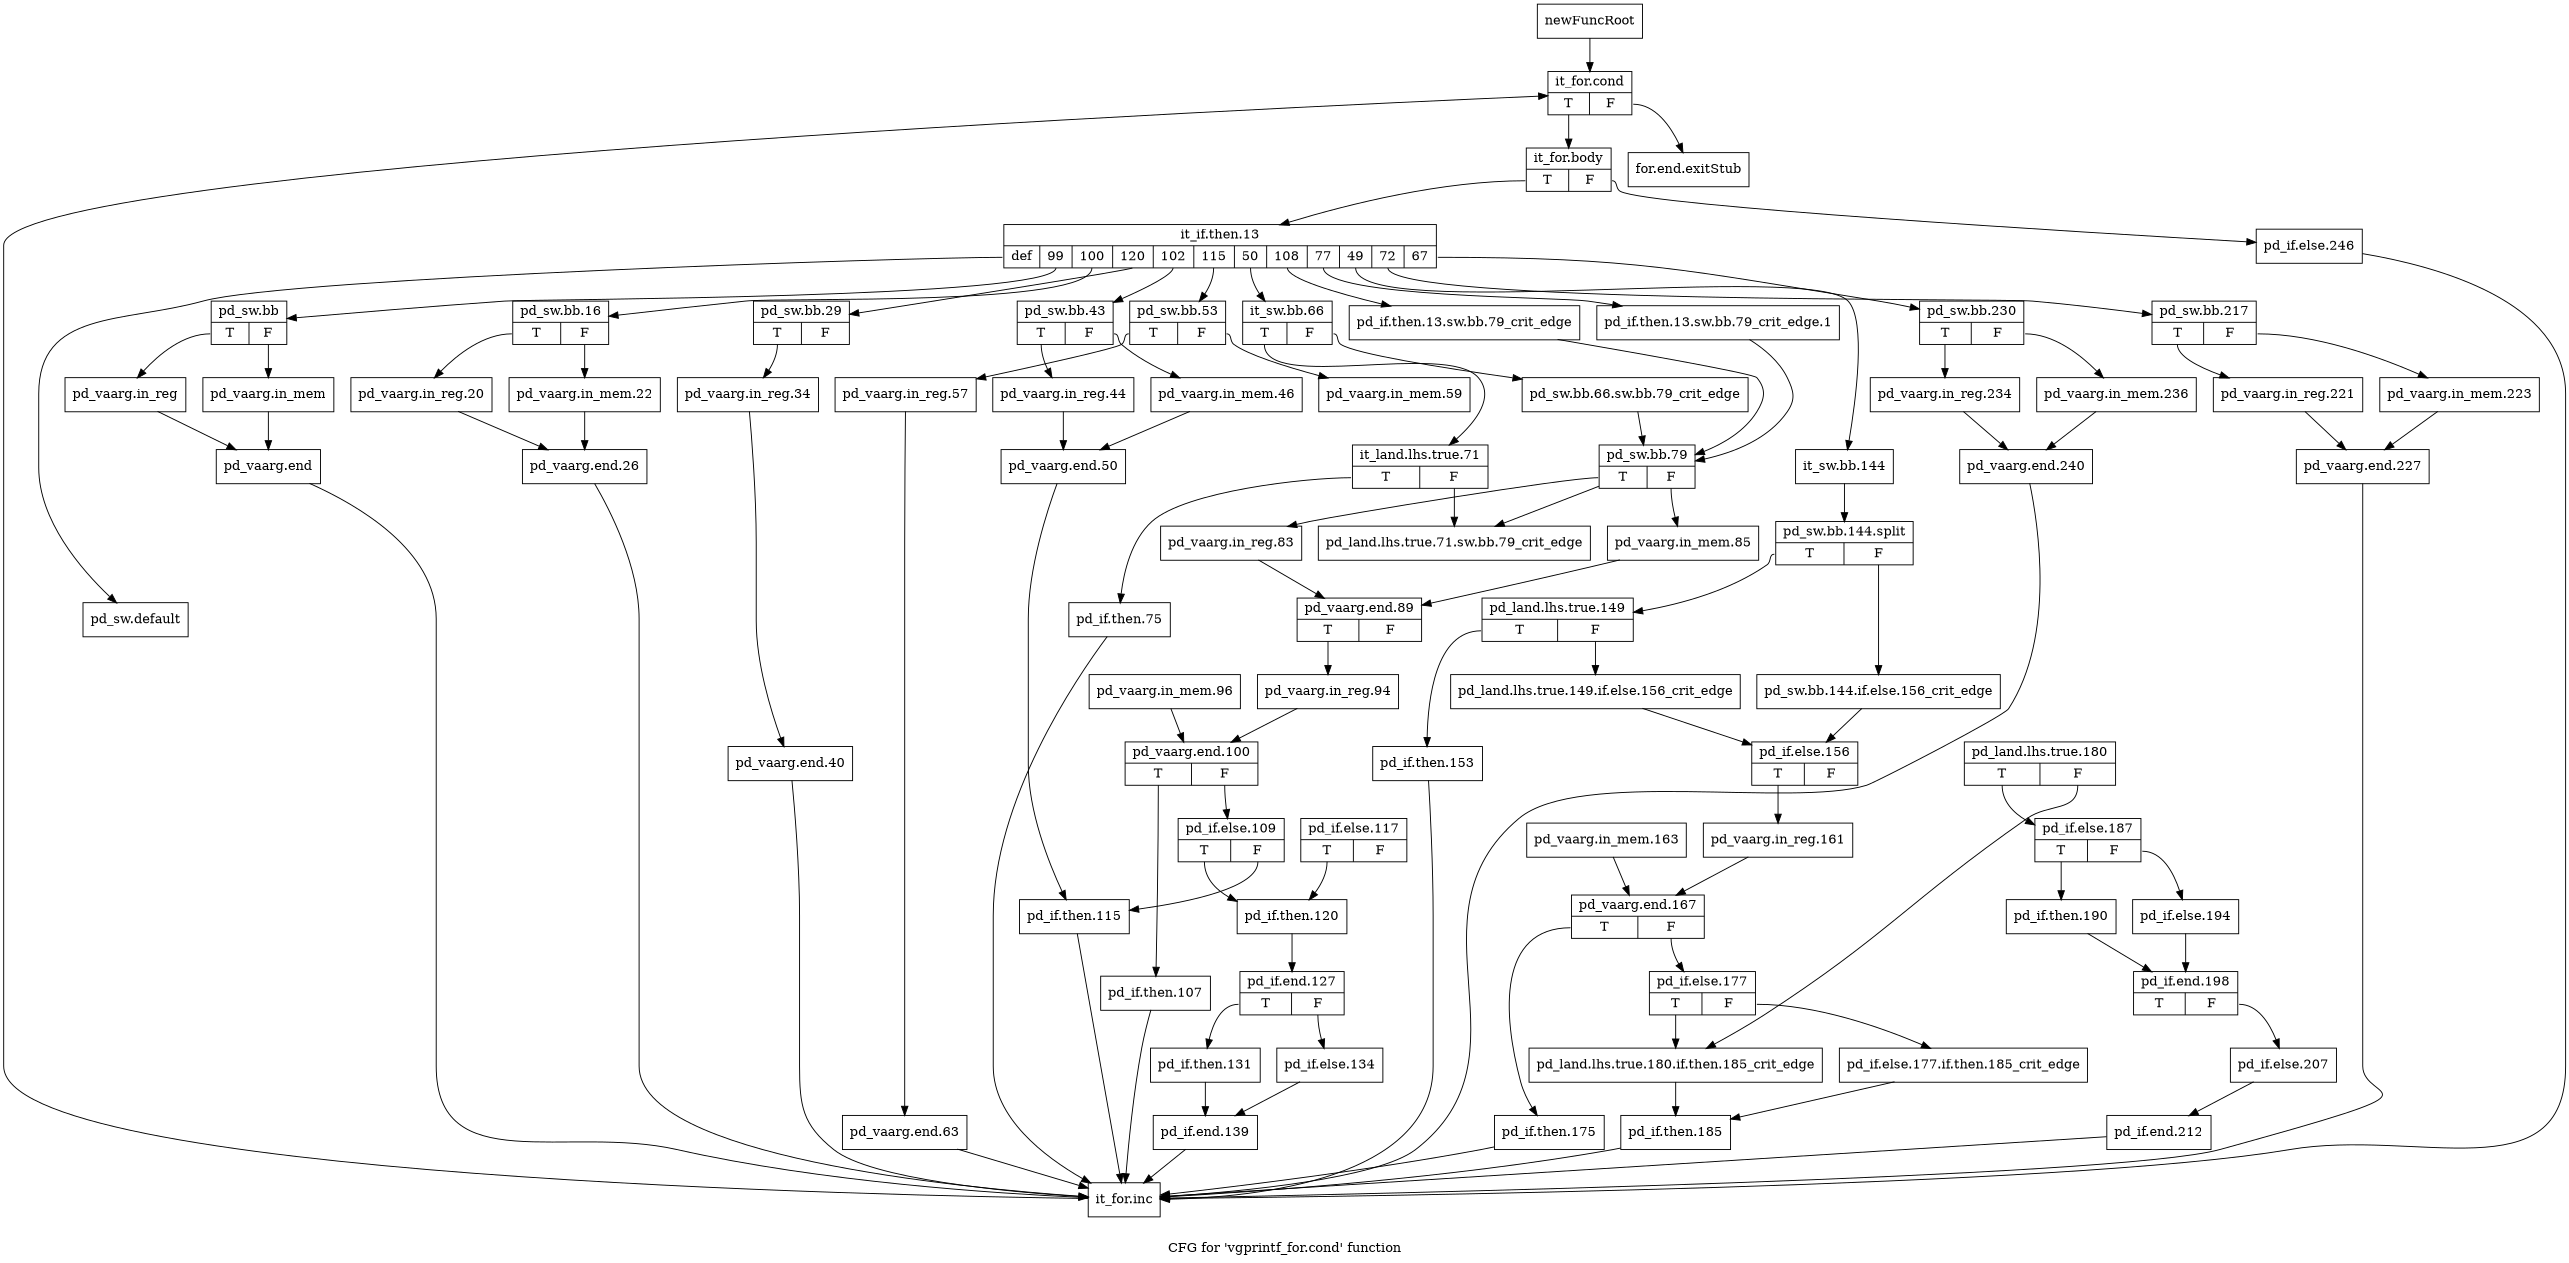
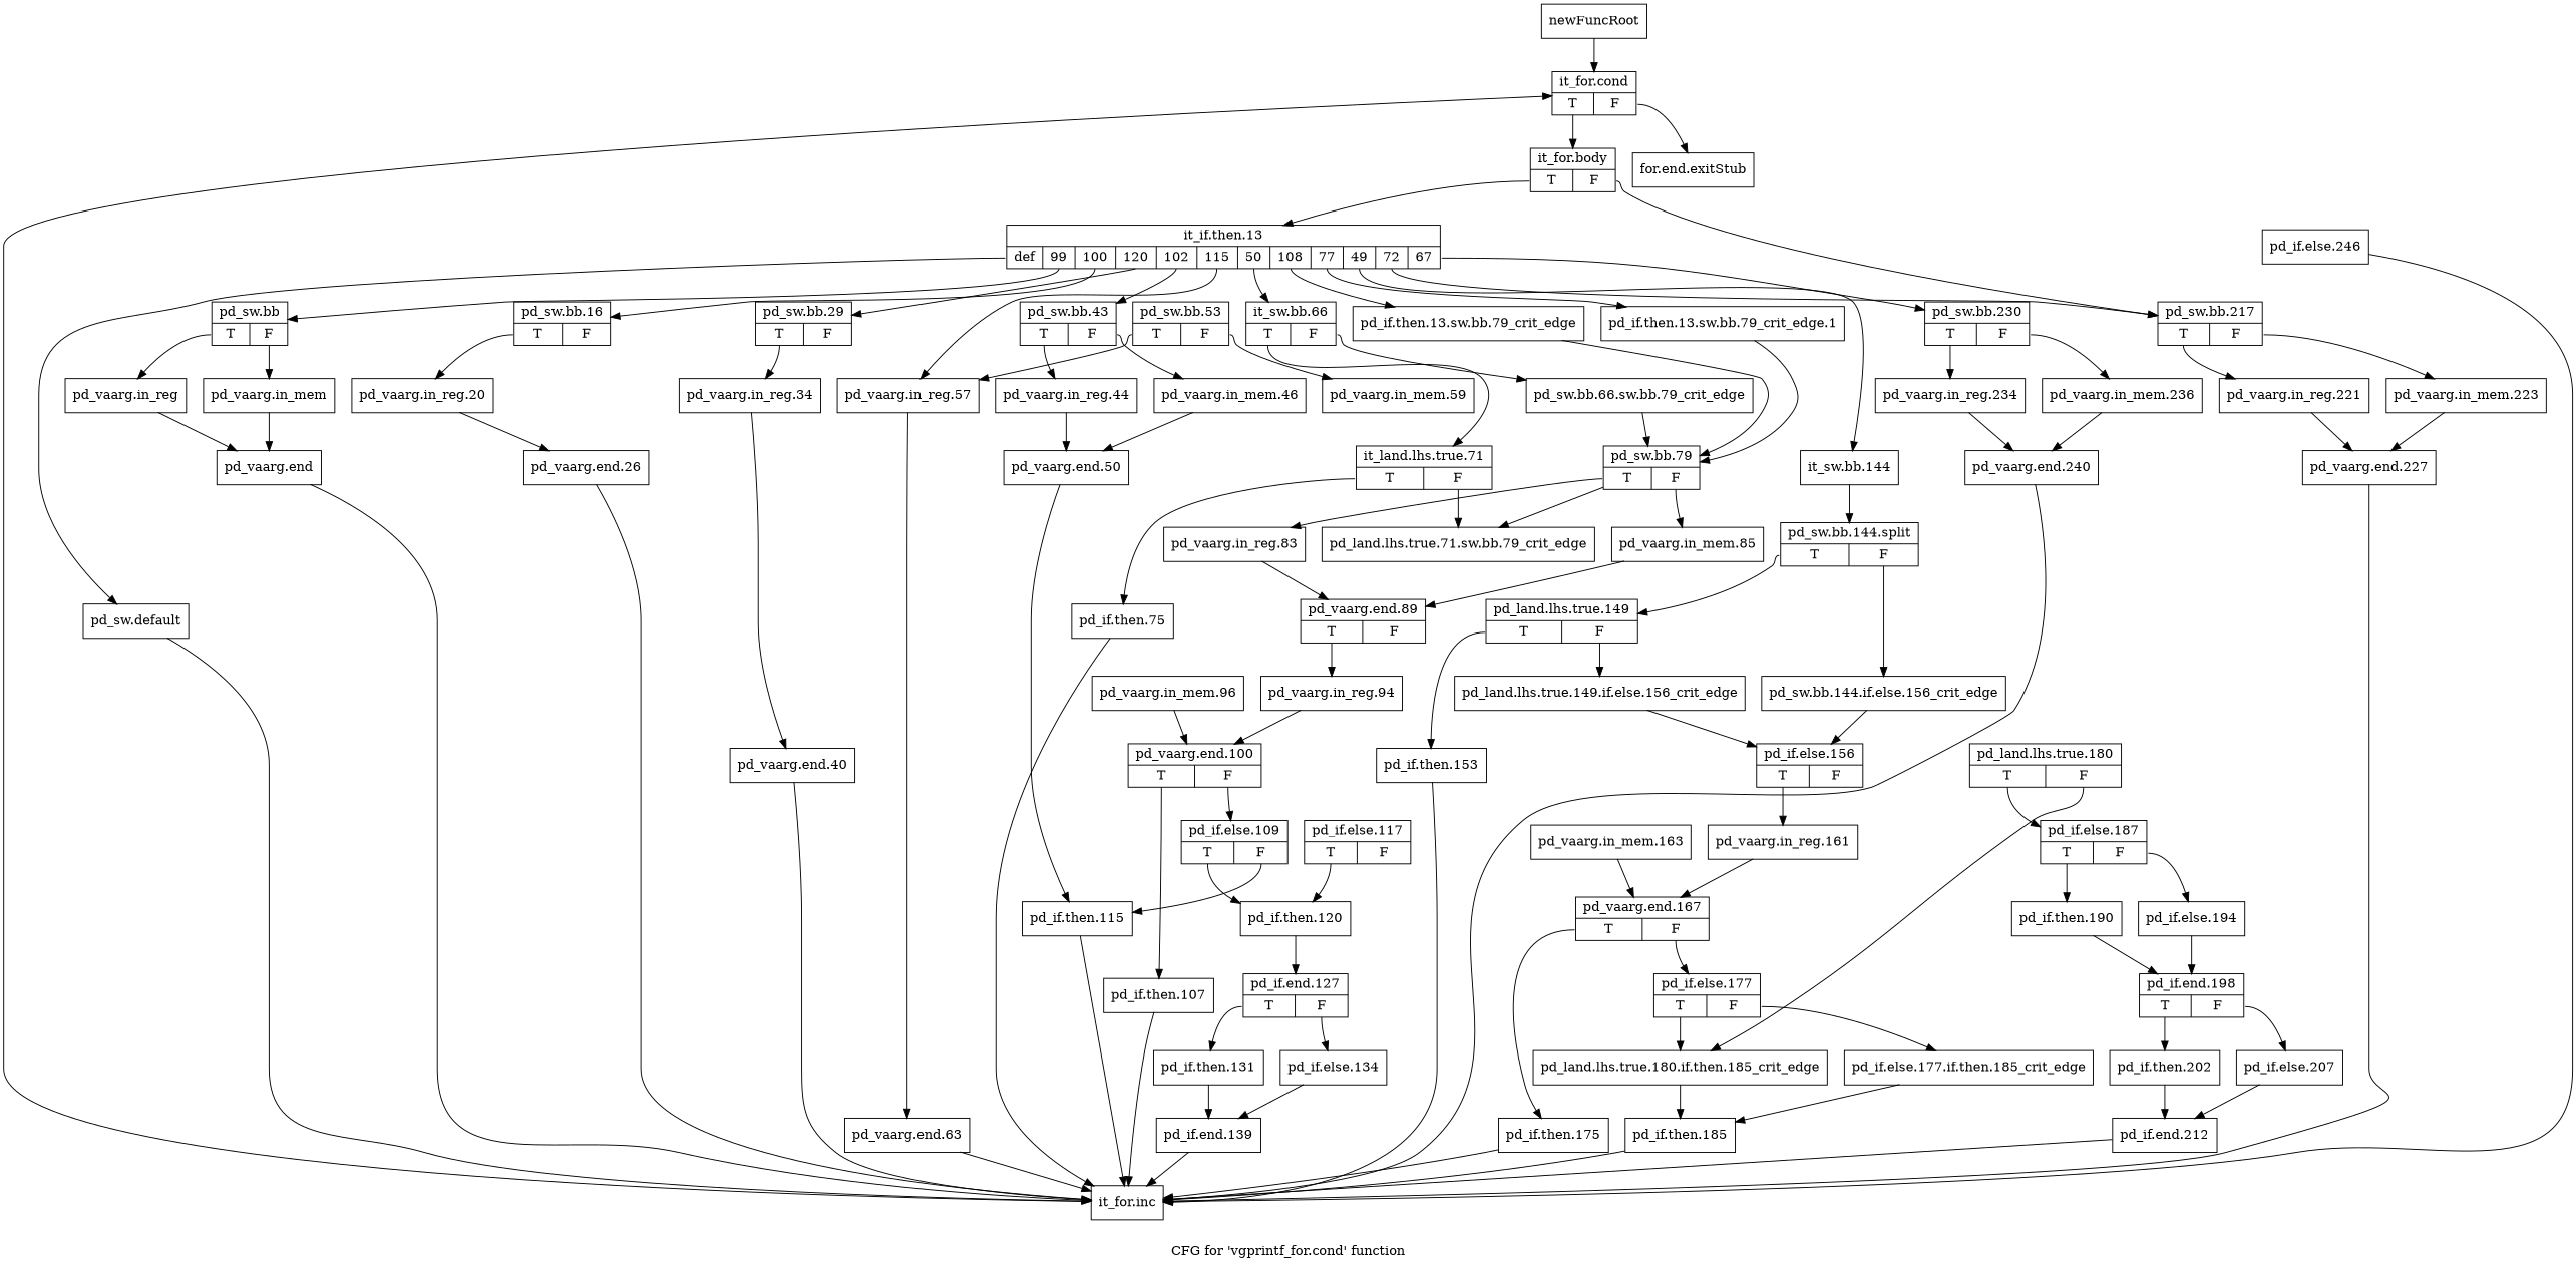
  digraph {
    label="CFG for 'vgprintf_for.cond' function"
    node [shape=record]
    n1 [label="{newFuncRoot}"]
    n2 [label="{it_for.cond|{<s0>T|<s1>F}}"]
    n3 [label="{for.end.exitStub}"]
    n4 [label="{it_for.body|{<s0>T|<s1>F}}"]
    n5 [label="{it_if.then.13|{<s0>def|<s1>99|<s2>100|<s3>120|<s4>102|<s5>115|<s6>50|<s7>108|<s8>77|<s9>49|<s10>72|<s11>67}}"]
    n6 [label="{pd_if.else.246}"]
    n7 [label="{pd_sw.default}"]
    n8 [label="{pd_sw.bb|{<s0>T|<s1>F}}"]
    n9 [label="{pd_sw.bb.16|{<s0>T|<s1>F}}"]
    n10 [label="{pd_sw.bb.29|{<s0>T|<s1>F}}"]
    n11 [label="{pd_sw.bb.43|{<s0>T|<s1>F}}"]
    n12 [label="{pd_sw.bb.53|{<s0>T|<s1>F}}"]
    n13 [label="{it_sw.bb.66|{<s0>T|<s1>F}}"]
    n14 [label="{pd_if.then.13.sw.bb.79_crit_edge}"]
    n15 [label="{pd_if.then.13.sw.bb.79_crit_edge.1}"]
    n16 [label="{it_sw.bb.144}"]
    n17 [label="{pd_sw.bb.217|{<s0>T|<s1>F}}"]
    n18 [label="{pd_sw.bb.230|{<s0>T|<s1>F}}"]
    n19 [label="{it_for.inc}"]
    n20 [label="{pd_vaarg.in_reg}"]
    n21 [label="{pd_vaarg.in_mem}"]
    n22 [label="{pd_vaarg.in_reg.20}"]
-   n23 [label="{pd_vaarg.in_mem.22}"]
    n24 [label="{pd_vaarg.in_reg.34}"]
    n25 [label="{pd_vaarg.in_reg.44}"]
    n26 [label="{pd_vaarg.in_mem.46}"]
    n27 [label="{pd_vaarg.in_reg.57}"]
    n28 [label="{pd_vaarg.in_mem.59}"]
    n29 [label="{it_land.lhs.true.71|{<s0>T|<s1>F}}"]
    n30 [label="{pd_sw.bb.66.sw.bb.79_crit_edge}"]
    n31 [label="{pd_sw.bb.79|{<s0>T|<s1>F}}"]
    n32 [label="{pd_sw.bb.144.split|{<s0>T|<s1>F}}"]
    n33 [label="{pd_vaarg.in_reg.221}"]
    n34 [label="{pd_vaarg.in_mem.223}"]
    n35 [label="{pd_vaarg.in_reg.234}"]
    n36 [label="{pd_vaarg.in_mem.236}"]
    n37 [label="{pd_vaarg.end}"]
    n38 [label="{pd_vaarg.end.26}"]
    n39 [label="{pd_vaarg.end.40}"]
    n40 [label="{pd_vaarg.end.50}"]
    n41 [label="{pd_vaarg.end.63}"]
    n42 [label="{pd_if.then.75}"]
    n43 [label="{pd_land.lhs.true.71.sw.bb.79_crit_edge}"]
    n44 [label="{pd_vaarg.in_reg.83}"]
    n45 [label="{pd_vaarg.in_mem.85}"]
    n46 [label="{pd_land.lhs.true.149|{<s0>T|<s1>F}}"]
    n47 [label="{pd_sw.bb.144.if.else.156_crit_edge}"]
    n48 [label="{pd_vaarg.end.227}"]
    n49 [label="{pd_vaarg.end.240}"]
    n50 [label="{pd_if.then.153}"]
    n51 [label="{pd_land.lhs.true.149.if.else.156_crit_edge}"]
    n52 [label="{pd_if.else.156|{<s0>T|<s1>F}}"]
    n53 [label="{pd_vaarg.in_reg.161}"]
    n54 [label="{pd_vaarg.end.167|{<s0>T|<s1>F}}"]
    n55 [label="{pd_vaarg.in_mem.163}"]
    n56 [label="{pd_if.then.175}"]
    n57 [label="{pd_if.else.177|{<s0>T|<s1>F}}"]
    n58 [label="{pd_if.else.177.if.then.185_crit_edge}"]
    n59 [label="{pd_land.lhs.true.180.if.then.185_crit_edge}"]
    n60 [label="{pd_land.lhs.true.180|{<s0>T|<s1>F}}"]
    n61 [label="{pd_if.else.187|{<s0>T|<s1>F}}"]
    n62 [label="{pd_if.then.185}"]
    n63 [label="{pd_if.then.190}"]
    n64 [label="{pd_if.else.194}"]
    n65 [label="{pd_if.end.198|{<s0>T|<s1>F}}"]
+   n66 [label="{pd_if.then.202}"]
    n67 [label="{pd_if.else.207}"]
    n68 [label="{pd_if.end.212}"]
    n69 [label="{pd_vaarg.end.89|{<s0>T|<s1>F}}"]
    n70 [label="{pd_vaarg.in_reg.94}"]
    n71 [label="{pd_vaarg.end.100|{<s0>T|<s1>F}}"]
    n72 [label="{pd_vaarg.in_mem.96}"]
    n73 [label="{pd_if.then.107}"]
    n74 [label="{pd_if.else.109|{<s0>T|<s1>F}}"]
    n75 [label="{pd_if.then.115}"]
    n76 [label="{pd_if.then.120}"]
    n77 [label="{pd_if.else.117|{<s0>T|<s1>F}}"]
    n78 [label="{pd_if.end.127|{<s0>T|<s1>F}}"]
    n79 [label="{pd_if.then.131}"]
    n80 [label="{pd_if.else.134}"]
    n81 [label="{pd_if.end.139}"]
    n1 -> n2
    n2 -> n3 [tailport=s1]
    n2 -> n4 [tailport=s0]
    n4 -> n5 [tailport=s0]
-   n4 -> n6 [tailport=s1]
+   n4 -> n17 [tailport=s1]
    n5 -> n7 [tailport=s0]
    n5 -> n8 [tailport=s1]
    n5 -> n9 [tailport=s2]
    n5 -> n10 [tailport=s3]
    n5 -> n11 [tailport=s4]
-   n5 -> n12 [tailport=s5]
+   n5 -> n27 [tailport=s5]
    n5 -> n13 [tailport=s6]
    n5 -> n14 [tailport=s7]
    n5 -> n15 [tailport=s8]
    n5 -> n16 [tailport=s9]
    n5 -> n17 [tailport=s10]
    n5 -> n18 [tailport=s11]
    n6 -> n19
+   n7 -> n19
    n8 -> n20 [tailport=s0]
    n8 -> n21 [tailport=s1]
    n9 -> n22 [tailport=s0]
-   n9 -> n23 [tailport=s1]
    n10 -> n24 [tailport=s0]
    n11 -> n25 [tailport=s0]
    n11 -> n26 [tailport=s1]
    n12 -> n27 [tailport=s0]
    n12 -> n28 [tailport=s1]
    n13 -> n29 [tailport=s0]
    n13 -> n30 [tailport=s1]
    n14 -> n31
    n15 -> n31
    n16 -> n32
    n17 -> n33 [tailport=s0]
    n17 -> n34 [tailport=s1]
    n18 -> n35 [tailport=s0]
    n18 -> n36 [tailport=s1]
    n19 -> n2
    n20 -> n37
    n21 -> n37
    n22 -> n38
-   n23 -> n38
    n24 -> n39
    n25 -> n40
    n26 -> n40
    n27 -> n41
    n29 -> n42 [tailport=s0]
    n29 -> n43 [tailport=s1]
    n30 -> n31
    n31 -> n43
    n31 -> n44 [tailport=s0]
    n31 -> n45 [tailport=s1]
    n32 -> n46 [tailport=s0]
    n32 -> n47 [tailport=s1]
    n33 -> n48
    n34 -> n48
    n35 -> n49
    n36 -> n49
    n37 -> n19
    n38 -> n19
    n39 -> n19
    n40 -> n75
    n41 -> n19
    n42 -> n19
    n44 -> n69
    n45 -> n69
    n46 -> n50 [tailport=s0]
    n46 -> n51 [tailport=s1]
    n47 -> n52
    n48 -> n19
    n49 -> n19
    n50 -> n19
    n51 -> n52
    n52 -> n53 [tailport=s0]
    n53 -> n54
    n54 -> n56 [tailport=s0]
    n54 -> n57 [tailport=s1]
    n55 -> n54
    n56 -> n19
    n57 -> n58 [tailport=s1]
    n57 -> n59 [tailport=s0]
    n58 -> n62
    n59 -> n62
    n60 -> n59 [tailport=s1]
    n60 -> n61 [tailport=s0]
    n61 -> n63 [tailport=s0]
    n61 -> n64 [tailport=s1]
    n62 -> n19
    n63 -> n65
    n64 -> n65
+   n65 -> n66 [tailport=s0]
    n65 -> n67 [tailport=s1]
+   n66 -> n68
    n67 -> n68
    n68 -> n19
    n69 -> n70 [tailport=s0]
    n70 -> n71
    n71 -> n73 [tailport=s0]
    n71 -> n74 [tailport=s1]
    n72 -> n71
    n73 -> n19
    n74 -> n75 [tailport=s1]
    n74 -> n76 [tailport=s0]
    n75 -> n19
    n76 -> n78
    n77 -> n76 [tailport=s0]
    n78 -> n79 [tailport=s0]
    n78 -> n80 [tailport=s1]
    n79 -> n81
    n80 -> n81
    n81 -> n19
  }
